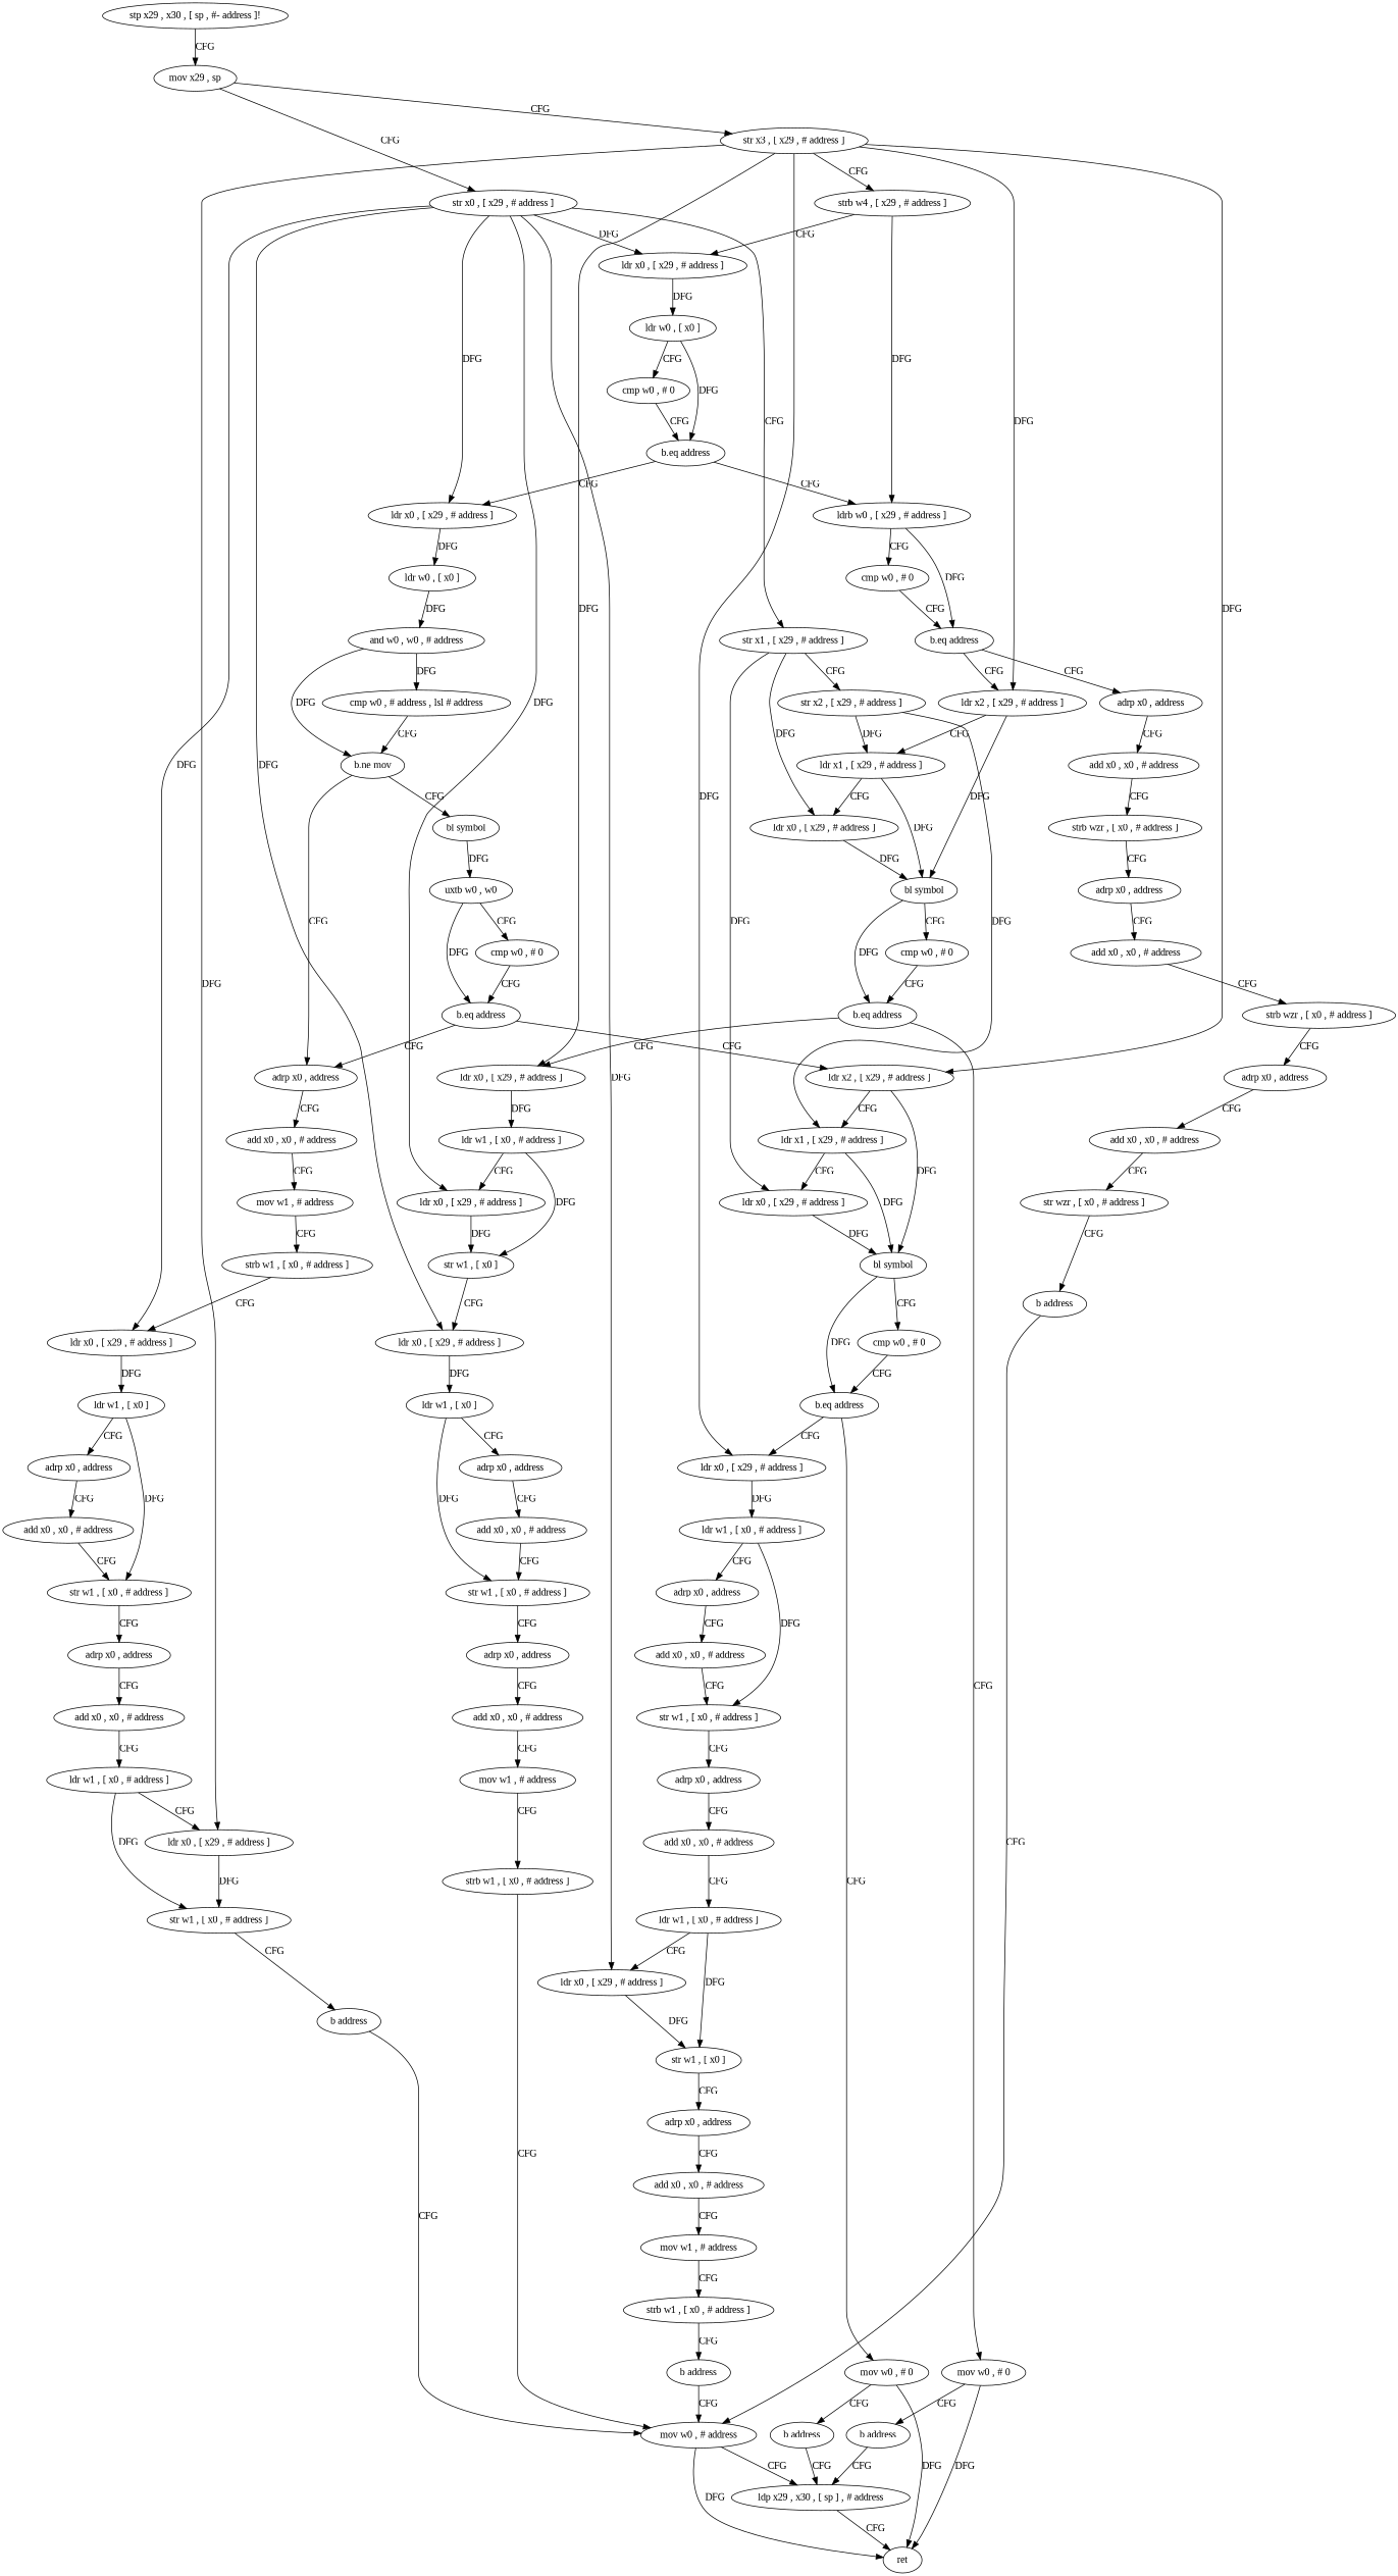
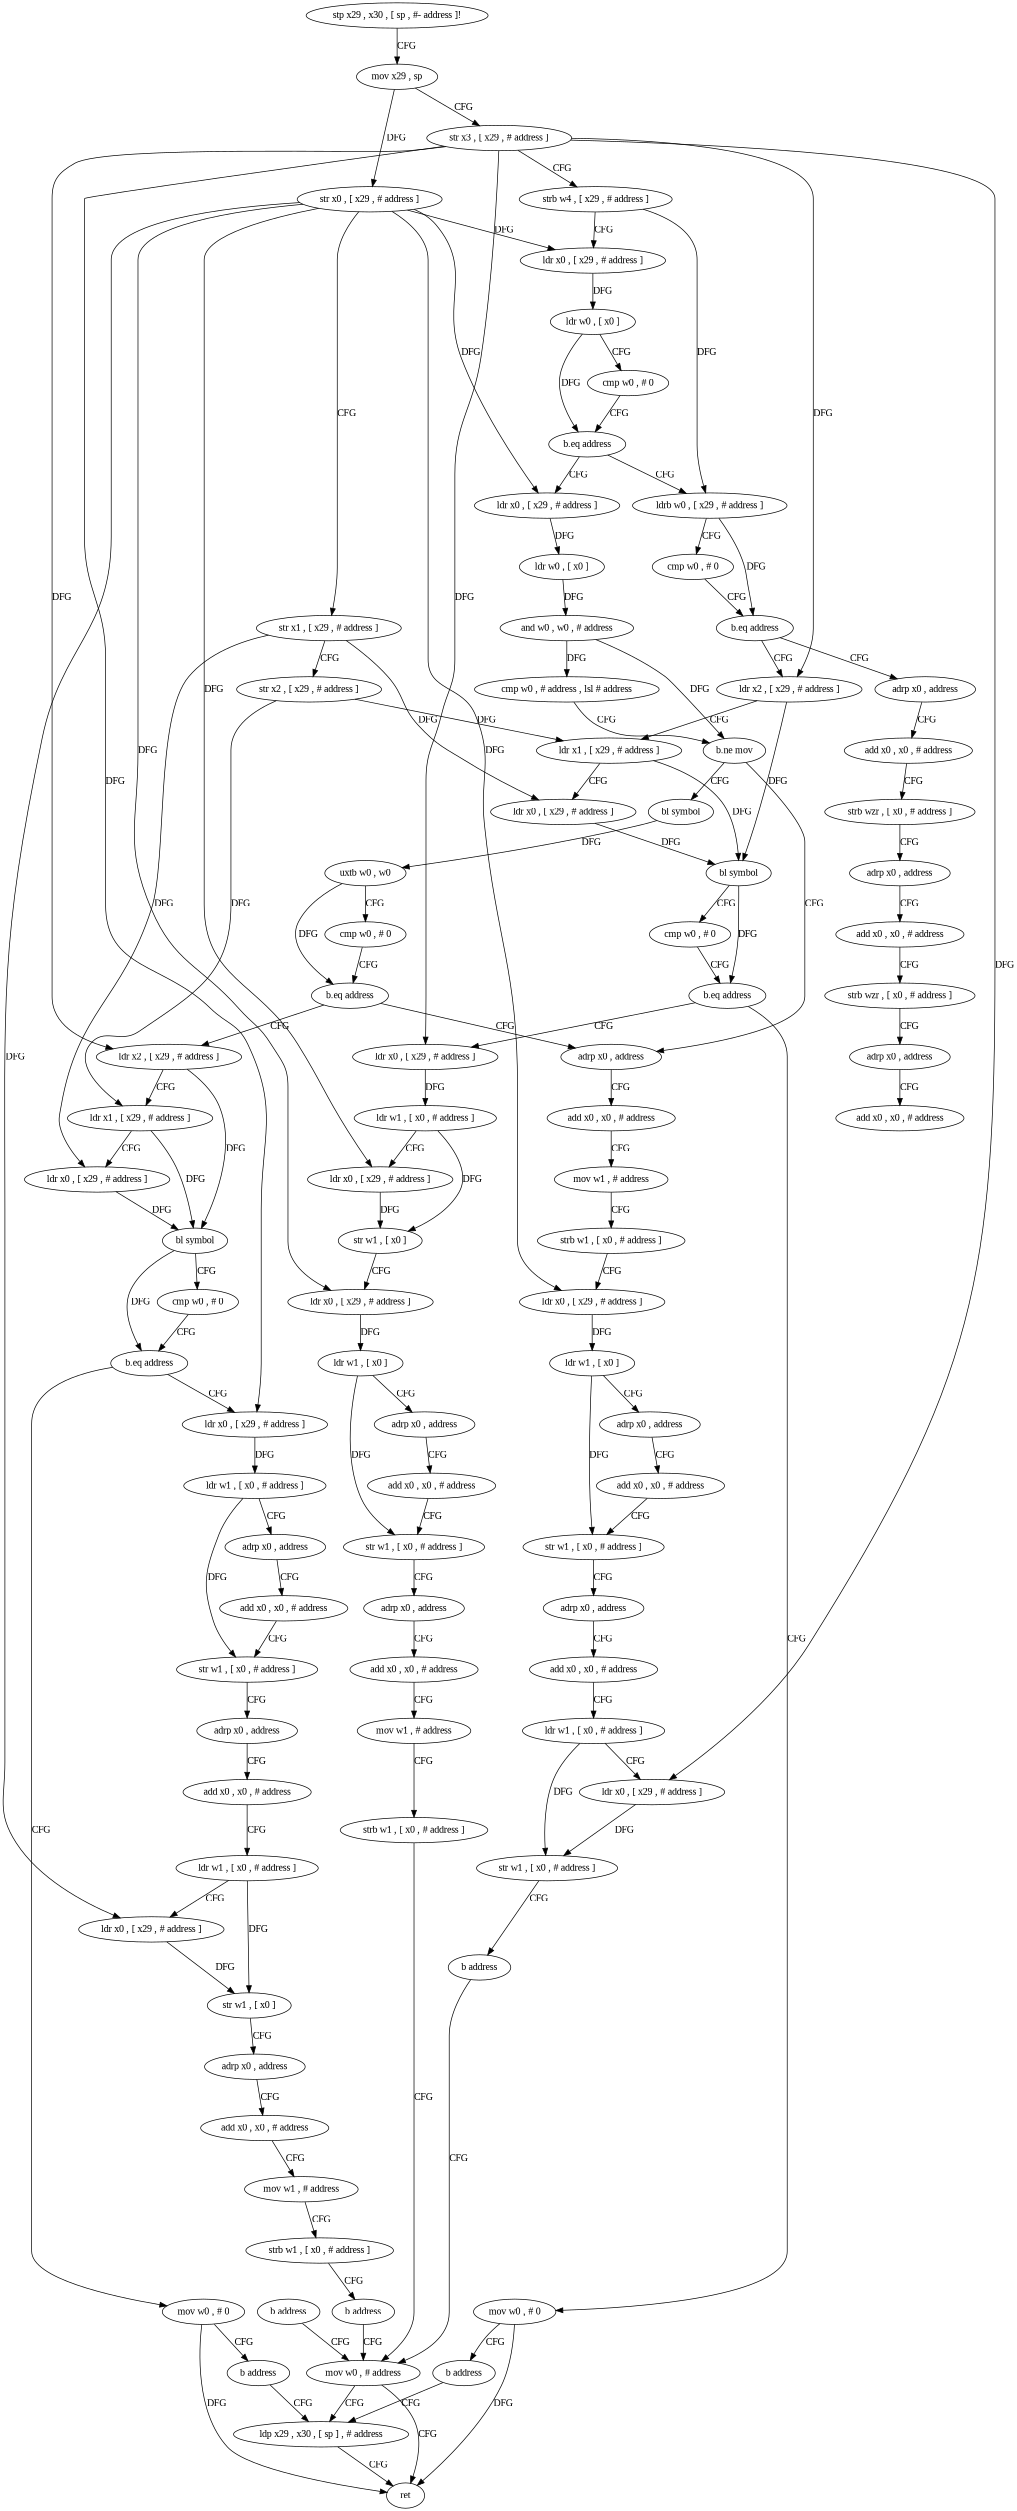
  digraph {
    fontname="Liberation Serif"
    node [fontname="Liberation Serif"]
    edge [fontname="Liberation Serif"]
    n1 [label="stp x29 , x30 , [ sp , #- address ]!"]
    n2 [label="mov x29 , sp"]
    n3 [label="str x0 , [ x29 , # address ]"]
    n4 [label="str x3 , [ x29 , # address ]"]
    n5 [label="str x1 , [ x29 , # address ]"]
    n6 [label="ldr x0 , [ x29 , # address ]"]
    n7 [label="ldr x0 , [ x29 , # address ]"]
    n8 [label="ldr x0 , [ x29 , # address ]"]
    n9 [label="ldr x0 , [ x29 , # address ]"]
    n10 [label="ldr x0 , [ x29 , # address ]"]
    n11 [label="ldr x0 , [ x29 , # address ]"]
    n12 [label="str x2 , [ x29 , # address ]"]
    n13 [label="ldr x0 , [ x29 , # address ]"]
    n14 [label="ldr x0 , [ x29 , # address ]"]
    n15 [label="ldr w0 , [ x0 ]"]
    n16 [label="ldr w0 , [ x0 ]"]
    n17 [label="ldr w1 , [ x0 ]"]
    n18 [label="str w1 , [ x0 ]"]
    n19 [label="ldr w1 , [ x0 ]"]
    n20 [label="str w1 , [ x0 ]"]
    n21 [label="ldr x1 , [ x29 , # address ]"]
    n22 [label="ldr x1 , [ x29 , # address ]"]
    n23 [label="bl symbol"]
    n24 [label="bl symbol"]
    n25 [label="strb w4 , [ x29 , # address ]"]
    n26 [label="ldr x2 , [ x29 , # address ]"]
    n27 [label="ldr x0 , [ x29 , # address ]"]
    n28 [label="ldr x0 , [ x29 , # address ]"]
    n29 [label="ldr x2 , [ x29 , # address ]"]
    n30 [label="ldr x0 , [ x29 , # address ]"]
    n31 [label="ldrb w0 , [ x29 , # address ]"]
    n32 [label="ldr w1 , [ x0 , # address ]"]
    n33 [label="str w1 , [ x0 , # address ]"]
    n34 [label="ldr w1 , [ x0 , # address ]"]
    n35 [label="cmp w0 , # 0"]
    n36 [label="b.eq address"]
    n37 [label="cmp w0 , # 0"]
    n38 [label="b.eq address"]
    n39 [label="adrp x0 , address"]
    n40 [label="and w0 , w0 , # address"]
    n41 [label="add x0 , x0 , # address"]
    n42 [label="cmp w0 , # 0"]
    n43 [label="b.eq address"]
    n44 [label="strb wzr , [ x0 , # address ]"]
    n45 [label="cmp w0 , # address , lsl # address"]
    n46 [label="b.ne mov"]
    n47 [label="adrp x0 , address"]
    n48 [label="bl symbol"]
    n49 [label="add x0 , x0 , # address"]
    n50 [label="uxtb w0 , w0"]
    n51 [label="mov w1 , # address"]
    n52 [label="cmp w0 , # 0"]
    n53 [label="b.eq address"]
    n54 [label="mov w0 , # 0"]
    n55 [label="b address"]
    n56 [label=ret]
    n57 [label="ldp x29 , x30 , [ sp ] , # address"]
    n58 [label="adrp x0 , address"]
    n59 [label="add x0 , x0 , # address"]
    n60 [label="strb wzr , [ x0 , # address ]"]
    n61 [label="adrp x0 , address"]
    n62 [label="add x0 , x0 , # address"]
-   n63 [label="str wzr , [ x0 , # address ]"]
    n64 [label="b address"]
    n65 [label="mov w0 , # address"]
    n66 [label="strb w1 , [ x0 , # address ]"]
    n67 [label="adrp x0 , address"]
    n68 [label="str w1 , [ x0 , # address ]"]
    n69 [label="add x0 , x0 , # address"]
    n70 [label="adrp x0 , address"]
    n71 [label="add x0 , x0 , # address"]
    n72 [label="ldr w1 , [ x0 , # address ]"]
    n73 [label="b address"]
    n74 [label="cmp w0 , # 0"]
    n75 [label="b.eq address"]
    n76 [label="adrp x0 , address"]
    n77 [label="str w1 , [ x0 , # address ]"]
    n78 [label="add x0 , x0 , # address"]
    n79 [label="adrp x0 , address"]
    n80 [label="add x0 , x0 , # address"]
    n81 [label="mov w1 , # address"]
    n82 [label="strb w1 , [ x0 , # address ]"]
    n83 [label="mov w0 , # 0"]
    n84 [label="b address"]
    n85 [label="adrp x0 , address"]
    n86 [label="str w1 , [ x0 , # address ]"]
    n87 [label="add x0 , x0 , # address"]
    n88 [label="adrp x0 , address"]
    n89 [label="add x0 , x0 , # address"]
    n90 [label="ldr w1 , [ x0 , # address ]"]
    n91 [label="adrp x0 , address"]
    n92 [label="add x0 , x0 , # address"]
    n93 [label="mov w1 , # address"]
    n94 [label="strb w1 , [ x0 , # address ]"]
    n95 [label="b address"]
    n1 -> n2 [label=CFG]
-   n2 -> n3 [label=CFG]
+   n2 -> n3 [label=DFG]
    n2 -> n4 [label=CFG]
    n3 -> n5 [label=CFG]
    n3 -> n6 [label=DFG]
    n3 -> n7 [label=DFG]
    n3 -> n8 [label=DFG]
    n3 -> n9 [label=DFG]
    n3 -> n10 [label=DFG]
    n3 -> n11 [label=DFG]
    n4 -> n25 [label=CFG]
    n4 -> n26 [label=DFG]
    n4 -> n27 [label=DFG]
    n4 -> n28 [label=DFG]
    n4 -> n29 [label=DFG]
    n4 -> n30 [label=DFG]
    n5 -> n12 [label=CFG]
    n5 -> n13 [label=DFG]
    n5 -> n14 [label=DFG]
    n6 -> n15 [label=DFG]
    n7 -> n16 [label=DFG]
    n8 -> n17 [label=DFG]
    n9 -> n18 [label=DFG]
    n10 -> n19 [label=DFG]
    n11 -> n20 [label=DFG]
    n12 -> n21 [label=DFG]
    n12 -> n22 [label=DFG]
    n13 -> n23 [label=DFG]
    n14 -> n24 [label=DFG]
    n15 -> n37 [label=CFG]
    n15 -> n38 [label=DFG]
    n16 -> n40 [label=DFG]
    n17 -> n67 [label=CFG]
    n17 -> n68 [label=DFG]
    n18 -> n10 [label=CFG]
    n19 -> n76 [label=CFG]
    n19 -> n77 [label=DFG]
    n20 -> n91 [label=CFG]
    n21 -> n13 [label=CFG]
    n21 -> n23 [label=DFG]
    n22 -> n14 [label=CFG]
    n22 -> n24 [label=DFG]
    n23 -> n42 [label=CFG]
    n23 -> n43 [label=DFG]
    n24 -> n74 [label=CFG]
    n24 -> n75 [label=DFG]
    n25 -> n6 [label=CFG]
    n25 -> n31 [label=DFG]
    n26 -> n21 [label=CFG]
    n26 -> n23 [label=DFG]
    n27 -> n32 [label=DFG]
    n28 -> n33 [label=DFG]
    n29 -> n22 [label=CFG]
    n29 -> n24 [label=DFG]
    n30 -> n34 [label=DFG]
    n31 -> n35 [label=CFG]
    n31 -> n36 [label=DFG]
    n32 -> n9 [label=CFG]
    n32 -> n18 [label=DFG]
    n33 -> n73 [label=CFG]
    n34 -> n85 [label=CFG]
    n34 -> n86 [label=DFG]
    n35 -> n36 [label=CFG]
    n36 -> n26 [label=CFG]
    n36 -> n39 [label=CFG]
    n37 -> n38 [label=CFG]
    n38 -> n7 [label=CFG]
    n38 -> n31 [label=CFG]
    n39 -> n41 [label=CFG]
    n40 -> n45 [label=DFG]
    n40 -> n46 [label=DFG]
    n41 -> n44 [label=CFG]
    n42 -> n43 [label=CFG]
    n43 -> n27 [label=CFG]
    n43 -> n54 [label=CFG]
    n44 -> n58 [label=CFG]
    n45 -> n46 [label=CFG]
    n46 -> n47 [label=CFG]
    n46 -> n48 [label=CFG]
    n47 -> n49 [label=CFG]
    n48 -> n50 [label=DFG]
    n49 -> n51 [label=CFG]
    n50 -> n52 [label=CFG]
    n50 -> n53 [label=DFG]
    n51 -> n66 [label=CFG]
    n52 -> n53 [label=CFG]
    n53 -> n29 [label=CFG]
    n53 -> n47 [label=CFG]
    n54 -> n55 [label=CFG]
    n54 -> n56 [label=DFG]
    n55 -> n57 [label=CFG]
    n57 -> n56 [label=CFG]
    n58 -> n59 [label=CFG]
    n59 -> n60 [label=CFG]
    n60 -> n61 [label=CFG]
    n61 -> n62 [label=CFG]
-   n62 -> n63 [label=CFG]
-   n63 -> n64 [label=CFG]
    n64 -> n65 [label=CFG]
-   n65 -> n56 [label=DFG]
+   n65 -> n56 [label=CFG]
    n65 -> n57 [label=CFG]
    n66 -> n8 [label=CFG]
    n67 -> n69 [label=CFG]
    n68 -> n70 [label=CFG]
    n69 -> n68 [label=CFG]
    n70 -> n71 [label=CFG]
    n71 -> n72 [label=CFG]
    n72 -> n28 [label=CFG]
    n72 -> n33 [label=DFG]
    n73 -> n65 [label=CFG]
    n74 -> n75 [label=CFG]
    n75 -> n30 [label=CFG]
    n75 -> n83 [label=CFG]
    n76 -> n78 [label=CFG]
    n77 -> n79 [label=CFG]
    n78 -> n77 [label=CFG]
    n79 -> n80 [label=CFG]
    n80 -> n81 [label=CFG]
    n81 -> n82 [label=CFG]
    n82 -> n65 [label=CFG]
    n83 -> n56 [label=DFG]
    n83 -> n84 [label=CFG]
    n84 -> n57 [label=CFG]
    n85 -> n87 [label=CFG]
    n86 -> n88 [label=CFG]
    n87 -> n86 [label=CFG]
    n88 -> n89 [label=CFG]
    n89 -> n90 [label=CFG]
    n90 -> n11 [label=CFG]
    n90 -> n20 [label=DFG]
    n91 -> n92 [label=CFG]
    n92 -> n93 [label=CFG]
    n93 -> n94 [label=CFG]
    n94 -> n95 [label=CFG]
    n95 -> n65 [label=CFG]
  }
